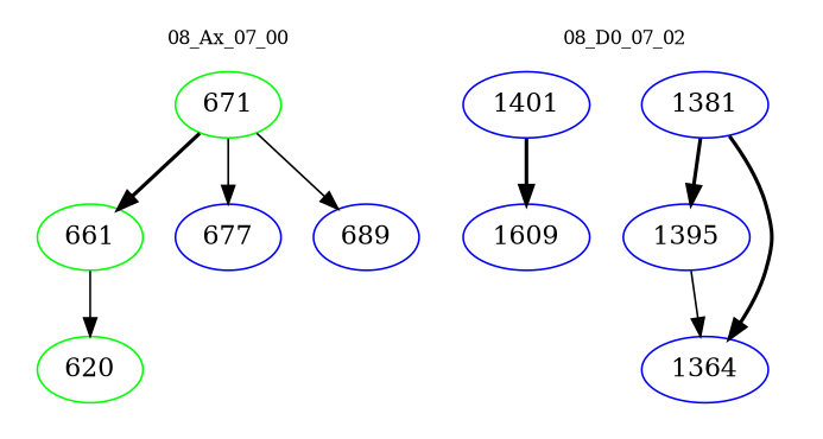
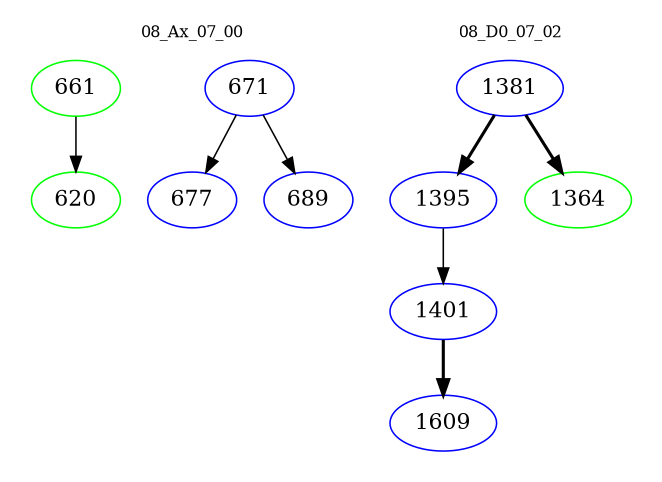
  digraph {
    node [color=blue]
    edge [color=black style=bold]
-   n1 [color=green label=671]
+   n1 [label=671]
    n2 [color=green label=661]
    n3 [label=677]
    n4 [color=green label=620]
    n5 [label=689]
    n6 [label=1395]
    n7 [label=1381]
    n8 [label=1401]
-   n9 [label=1364]
+   n9 [color=green label=1364]
    n10 [label=1609]
    subgraph cluster_1 {
      color=white
      fontsize=10
      label="08_Ax_07_00"
      n1
      n2
      n3
      n4
      n5
    }
    subgraph cluster_2 {
      color=white
      fontsize=10
      label="08_D0_07_02"
      n6
      n7
      n8
      n9
      n10
    }
-   n1 -> n2
    n1 -> n3 [style=solid]
    n1 -> n5 [style=solid]
    n2 -> n4 [style=solid]
-   n6 -> n9 [style=solid]
+   n6 -> n8 [style=solid]
    n7 -> n6
    n7 -> n9
    n8 -> n10
  }
